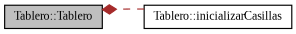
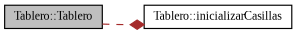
  digraph {
    rankdir=LR
    fontname="Liberation Serif"
    node [color=black fontname="Liberation Serif" fontsize=10 shape=record style=filled]
    n1 [fillcolor=grey75 fontcolor=black height=0.2 label="Tablero::Tablero" width=0.4]
    n2 [fillcolor=white height=0.2 label="Tablero::inicializarCasillas" width=0.4]
-   n2 -> n1 [color=brown fontname="Liberation Serif" fontsize=10 labelfontname=Helvetica labelfontsize=10 style=dashed arrowhead=diamond]
+   n1 -> n2 [color=brown fontname="Liberation Serif" fontsize=10 labelfontname=Helvetica labelfontsize=10 style=dashed arrowhead=diamond]
  }
